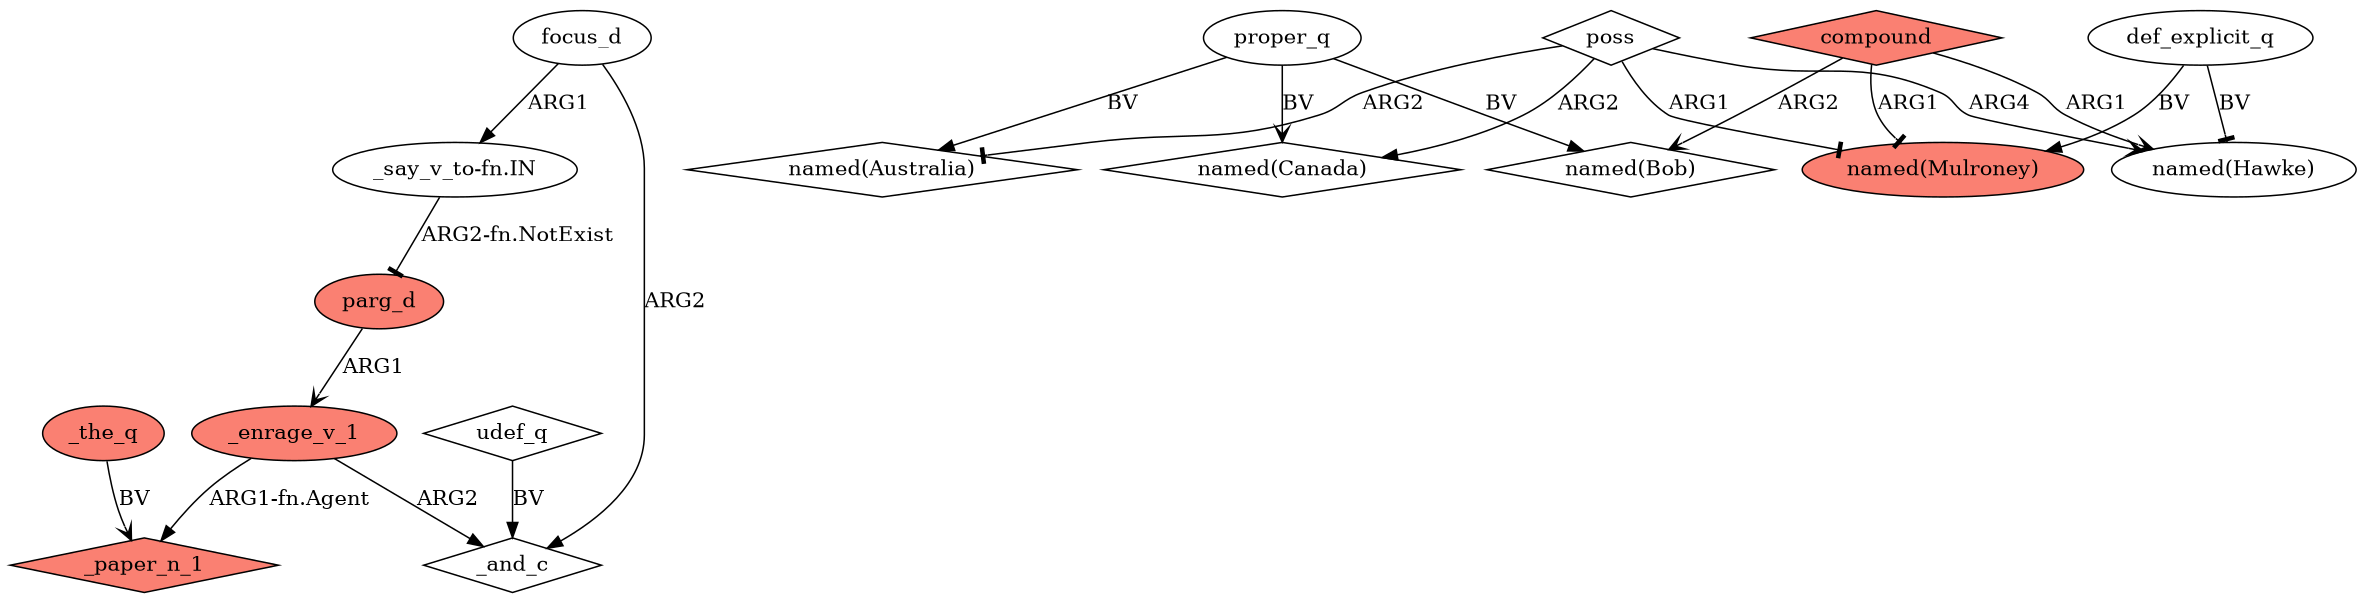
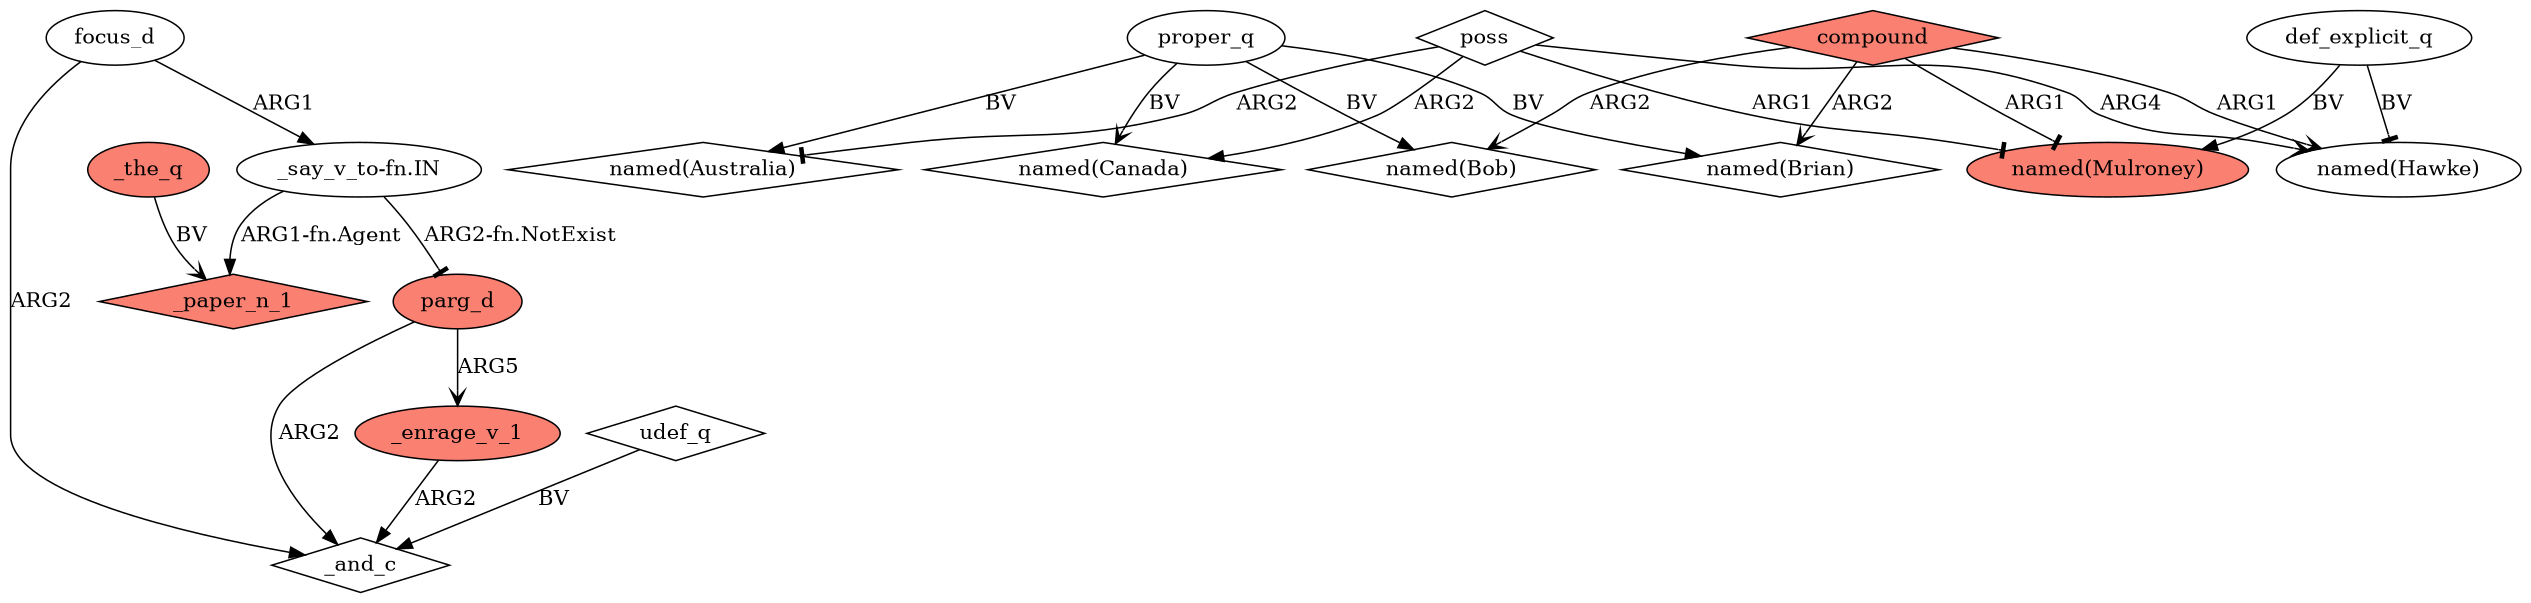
  digraph {
    node [fillcolor=white shape=ellipse style=filled]
    edge [arrowhead=normal]
    _the_q [fillcolor=salmon]
    _paper_n_1 [fillcolor=salmon shape=diamond]
    poss [shape=diamond]
    "named(Australia)" [shape=diamond]
    "named(Canada)" [shape=diamond]
    "named(Hawke)"
    "named(Mulroney)" [fillcolor=salmon]
    proper_q
    "named(Bob)" [shape=diamond]
+   "named(Brian)" [shape=diamond]
    parg_d [fillcolor=salmon]
    _enrage_v_1 [fillcolor=salmon]
    _and_c [shape=diamond]
    compound [fillcolor=salmon shape=diamond]
    focus_d
    "_say_v_to-fn.IN"
    def_explicit_q
    udef_q [shape=diamond]
    _the_q -> _paper_n_1 [arrowhead=vee label=BV]
    poss -> "named(Australia)" [arrowhead=tee label=ARG2]
    poss -> "named(Canada)" [label=ARG2]
    poss -> "named(Hawke)" [arrowhead=vee label=ARG4]
    poss -> "named(Mulroney)" [arrowhead=tee label=ARG1]
    proper_q -> "named(Australia)" [label=BV]
    proper_q -> "named(Canada)" [arrowhead=vee label=BV]
    proper_q -> "named(Bob)" [label=BV]
-   parg_d -> _enrage_v_1 [arrowhead=vee label=ARG1]
+   proper_q -> "named(Brian)" [label=BV]
+   parg_d -> _enrage_v_1 [arrowhead=vee label=ARG5]
+   parg_d -> _and_c [label=ARG2]
    _enrage_v_1 -> _and_c [label=ARG2]
    compound -> "named(Hawke)" [arrowhead=vee label=ARG1]
    compound -> "named(Mulroney)" [arrowhead=tee label=ARG1]
    compound -> "named(Bob)" [arrowhead=vee label=ARG2]
+   compound -> "named(Brian)" [arrowhead=vee label=ARG2]
    focus_d -> _and_c [label=ARG2]
    focus_d -> "_say_v_to-fn.IN" [label=ARG1]
-   _enrage_v_1 -> _paper_n_1 [label="ARG1-fn.Agent"]
+   "_say_v_to-fn.IN" -> _paper_n_1 [label="ARG1-fn.Agent"]
    "_say_v_to-fn.IN" -> parg_d [arrowhead=tee label="ARG2-fn.NotExist"]
    def_explicit_q -> "named(Hawke)" [arrowhead=tee label=BV]
    def_explicit_q -> "named(Mulroney)" [label=BV]
    udef_q -> _and_c [label=BV]
  }
